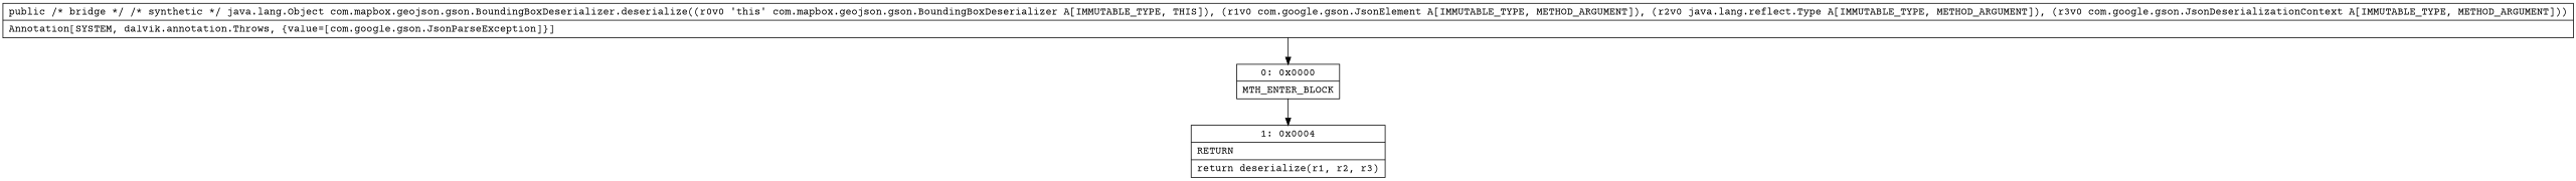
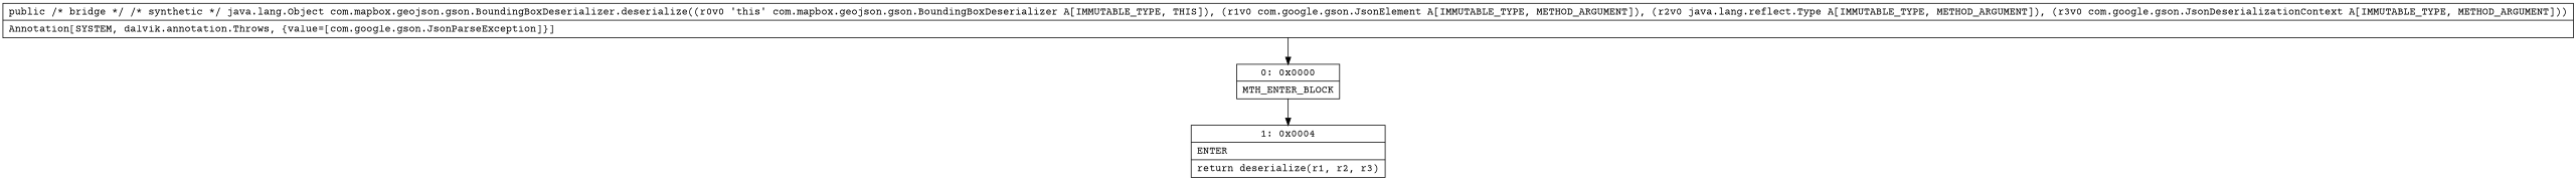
  digraph {
    fontname="Courier Prime"
    node [shape=record fontname="Courier Prime"]
    edge [fontname="Courier Prime"]
    n1 [label="{0\:\ 0x0000|MTH_ENTER_BLOCK\l}"]
-   n2 [label="{1\:\ 0x0004|RETURN\l|return deserialize(r1, r2, r3)\l}"]
+   n2 [label="{1\:\ 0x0004|ENTER\l|return deserialize(r1, r2, r3)\l}"]
    n3 [label="{public \/* bridge *\/ \/* synthetic *\/ java.lang.Object com.mapbox.geojson.gson.BoundingBoxDeserializer.deserialize((r0v0 'this' com.mapbox.geojson.gson.BoundingBoxDeserializer A[IMMUTABLE_TYPE, THIS]), (r1v0 com.google.gson.JsonElement A[IMMUTABLE_TYPE, METHOD_ARGUMENT]), (r2v0 java.lang.reflect.Type A[IMMUTABLE_TYPE, METHOD_ARGUMENT]), (r3v0 com.google.gson.JsonDeserializationContext A[IMMUTABLE_TYPE, METHOD_ARGUMENT]))  | Annotation[SYSTEM, dalvik.annotation.Throws, \{value=[com.google.gson.JsonParseException]\}]\l}"]
    n1 -> n2
    n3 -> n1
  }
